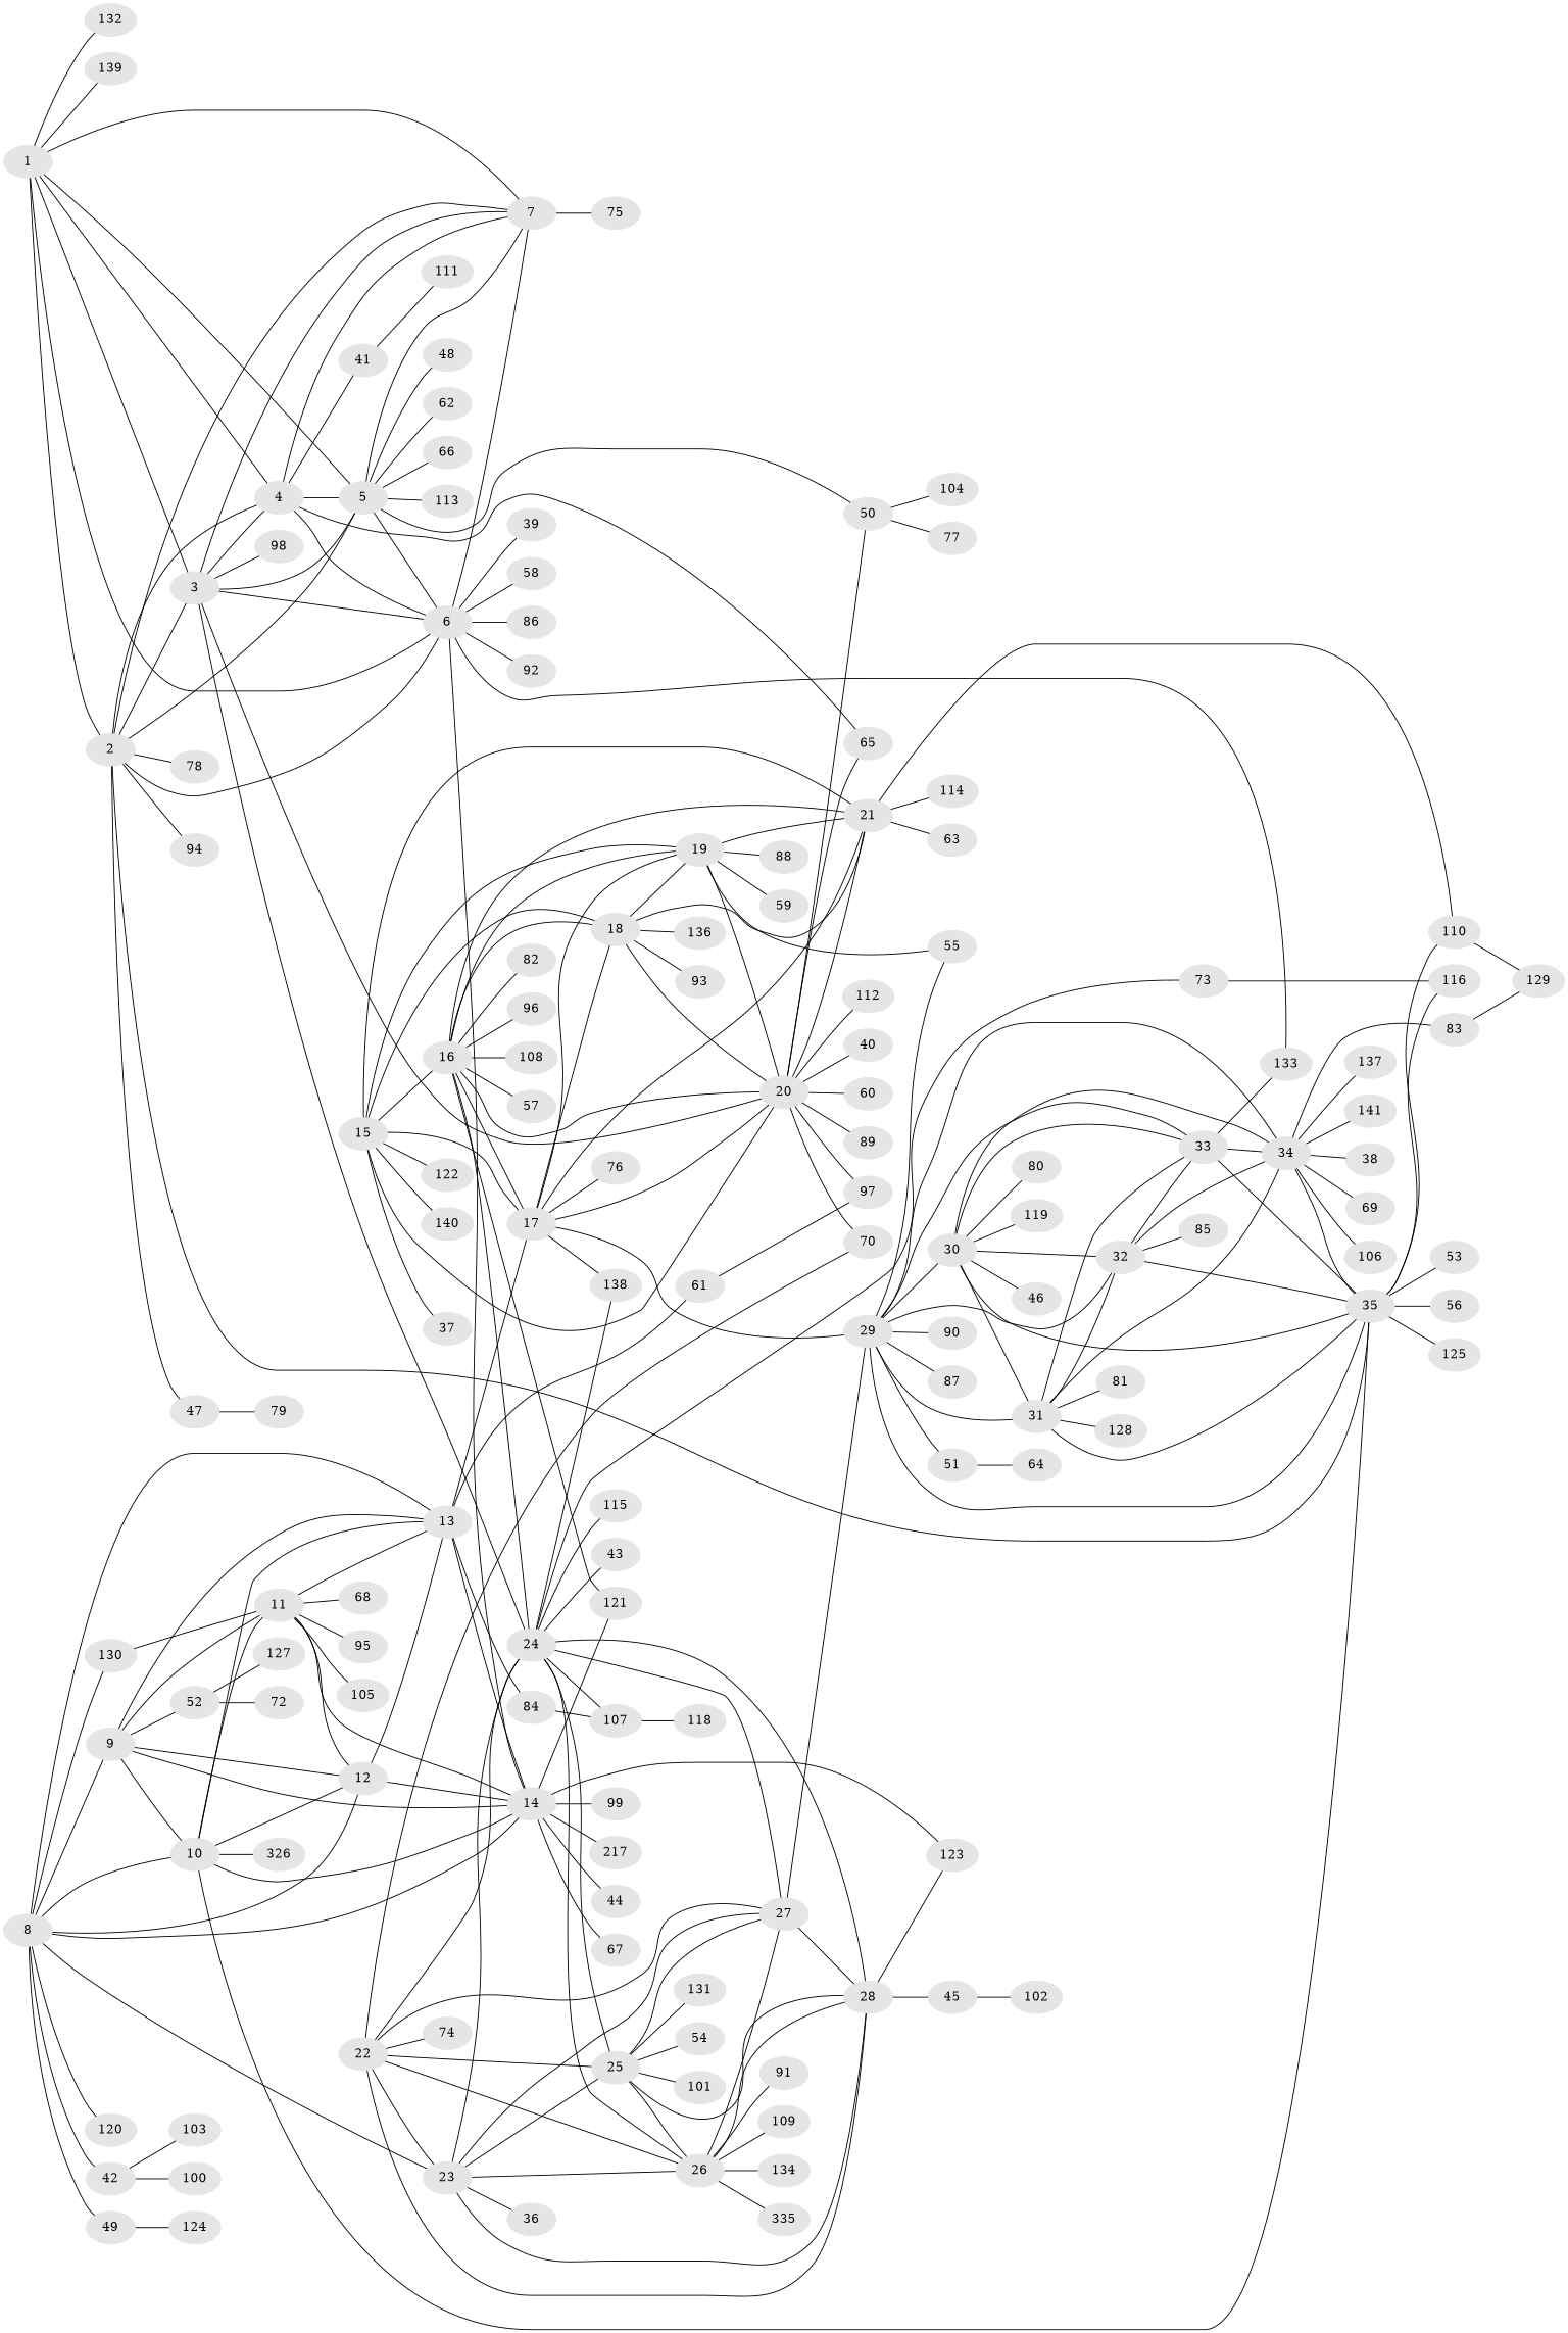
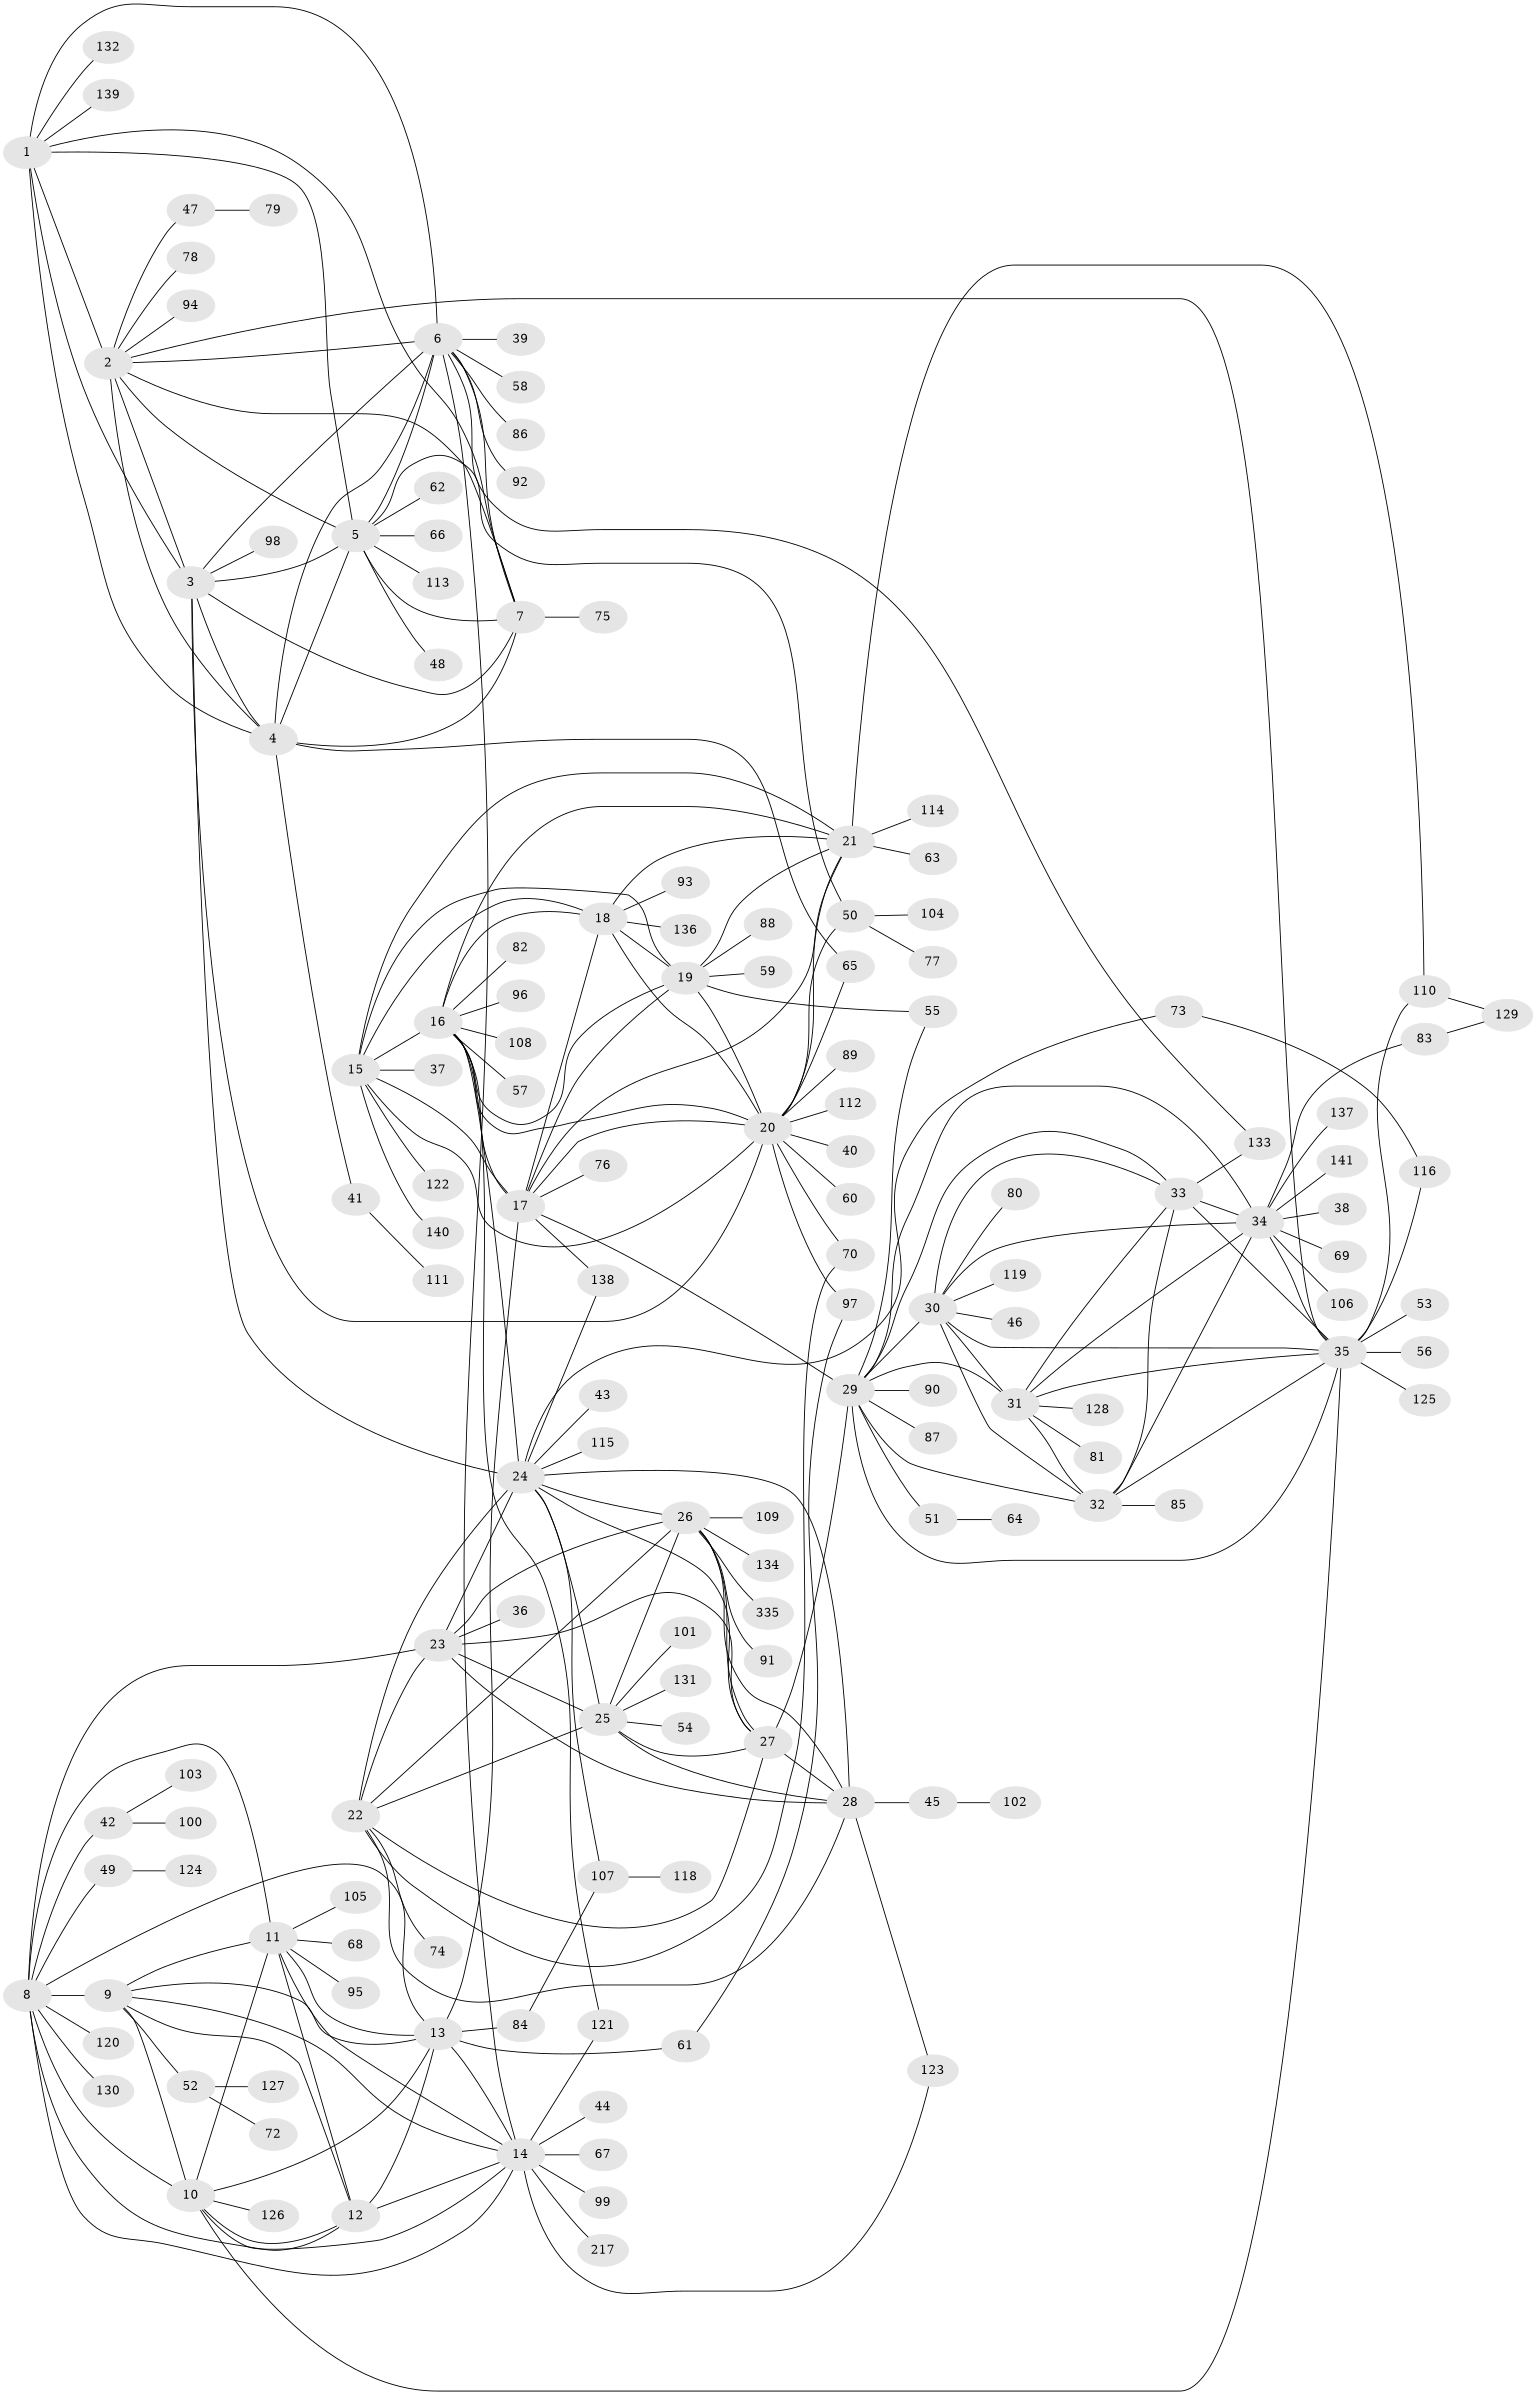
  graph {
    rankdir=LR
    node [color=gray90 style=filled]
    1
    2
    3
    4
    5
    6
    7
    132
    139
    35
    47
    78
    94
    20
    24
    98
    41
    65
    48
    50
    62
    66
    113
    14
    39
    58
    86
    92
    133
    75
    110
    53
    56
    116
    125
    79
    21
    40
    60
    70
    89
    97
    112
    138
    25
    26
    27
    28
    43
    73
    107
    115
    111
    77
    104
    44
    67
    99
    n59 [label=217]
    121
    123
    8
    9
    10
    11
    12
    13
    23
    42
    49
    120
    130
    52
-   126 [label=326]
+   126
    68
    95
    105
    17
    61
    84
    36
    100
    103
    124
    72
    127
    18
    19
    29
    76
    15
    16
    37
    122
    140
    57
    82
    96
    108
    93
    136
    55
    59
    88
    63
    114
    30
    31
    32
    33
    34
    51
    87
    90
    129
    22
    74
    54
    101
    131
    91
    109
    134
    n124 [label=335]
    45
    118
    102
    46
    80
    119
    81
    128
    85
    38
    69
    83
    106
    137
    141
    64
    1 -- 2
    1 -- 3
    1 -- 4
    1 -- 5
    1 -- 6
    1 -- 7
    1 -- 132
    1 -- 139
    2 -- 3
    2 -- 4
    2 -- 5
    2 -- 6
    2 -- 7
    2 -- 35
    2 -- 47
    2 -- 78
    2 -- 94
    3 -- 4
    3 -- 5
    3 -- 6
    3 -- 7
    3 -- 20
    3 -- 24
    3 -- 98
    4 -- 5
    4 -- 6
    4 -- 7
    4 -- 41
    4 -- 65
    5 -- 6
    5 -- 7
    5 -- 48
    5 -- 50
    5 -- 62
    5 -- 66
    5 -- 113
    6 -- 7
    6 -- 14
    6 -- 39
    6 -- 58
    6 -- 86
    6 -- 92
    6 -- 133
    7 -- 75
    35 -- 110
    35 -- 53
    35 -- 56
    35 -- 116
    35 -- 125
    47 -- 79
    20 -- 65
    20 -- 50
    20 -- 21
    20 -- 40
    20 -- 60
    20 -- 70
    20 -- 89
    20 -- 97
    20 -- 112
    24 -- 138
    24 -- 25
    24 -- 26
    24 -- 27
    24 -- 28
    24 -- 43
    24 -- 73
    24 -- 107
    24 -- 115
    41 -- 111
    50 -- 77
    50 -- 104
    14 -- 44
    14 -- 67
    14 -- 99
    14 -- n59
    14 -- 121
    14 -- 123
    110 -- 129
    21 -- 110
    21 -- 63
    21 -- 114
    25 -- 26
    25 -- 27
    25 -- 28
    25 -- 54
    25 -- 101
    25 -- 131
    26 -- 27
    26 -- 28
    26 -- 91
    26 -- 109
    26 -- 134
    26 -- n124
    27 -- 28
    27 -- 29
    28 -- 123
    28 -- 45
    73 -- 116
    107 -- 118
    8 -- 14
    8 -- 9
    8 -- 10
-   130 -- 11
+   8 -- 11
    8 -- 12
    8 -- 13
    8 -- 23
    8 -- 42
    8 -- 49
    8 -- 120
    8 -- 130
    9 -- 14
    9 -- 10
    9 -- 11
    9 -- 12
    9 -- 13
    9 -- 52
    10 -- 35
    10 -- 14
    10 -- 11
    10 -- 12
    10 -- 13
    10 -- 126
    11 -- 14
    11 -- 12
    11 -- 13
    11 -- 68
    11 -- 95
    11 -- 105
    12 -- 14
    12 -- 13
    13 -- 14
    13 -- 17
    13 -- 61
    13 -- 84
    23 -- 24
    23 -- 25
    23 -- 26
    23 -- 27
    23 -- 28
    23 -- 36
    42 -- 100
    42 -- 103
    49 -- 124
    52 -- 72
    52 -- 127
    17 -- 20
    17 -- 21
    17 -- 138
    17 -- 18
    17 -- 19
    17 -- 29
    17 -- 76
    61 -- 97
    84 -- 107
    18 -- 20
    18 -- 21
    18 -- 19
    18 -- 93
    18 -- 136
    19 -- 20
    19 -- 21
    19 -- 55
    19 -- 59
    19 -- 88
    29 -- 35
    29 -- 55
    29 -- 30
    29 -- 31
    29 -- 32
    29 -- 33
    29 -- 34
    29 -- 51
    29 -- 87
    29 -- 90
    15 -- 20
    15 -- 21
    15 -- 17
    15 -- 18
    15 -- 19
    15 -- 16
    15 -- 37
    15 -- 122
    15 -- 140
    16 -- 20
    16 -- 24
    16 -- 21
    16 -- 121
    16 -- 17
    16 -- 18
    16 -- 19
    16 -- 57
    16 -- 82
    16 -- 96
    16 -- 108
    30 -- 35
    30 -- 31
    30 -- 32
    30 -- 33
    30 -- 34
    30 -- 46
    30 -- 80
    30 -- 119
    31 -- 35
    31 -- 32
    31 -- 33
    31 -- 34
    31 -- 81
    31 -- 128
    32 -- 35
    32 -- 33
    32 -- 34
    32 -- 85
    33 -- 35
    33 -- 133
    33 -- 34
    34 -- 35
    34 -- 38
    34 -- 69
    34 -- 83
    34 -- 106
    34 -- 137
    34 -- 141
    51 -- 64
    22 -- 24
    22 -- 70
    22 -- 25
    22 -- 26
    22 -- 27
    22 -- 28
    22 -- 23
    22 -- 74
    45 -- 102
    83 -- 129
  }
